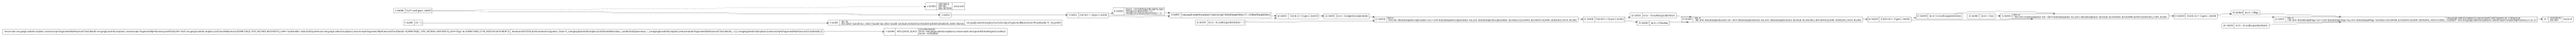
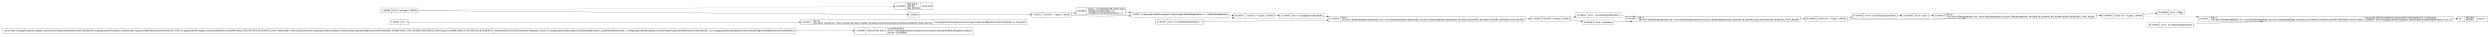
  digraph {
    fontname=Merriweather
    rankdir=LR
    node [fontname=Merriweather shape=record]
    edge [fontname=Merriweather]
    n1 [label="{0\:\ 0x0000|MTH_ENTER_BLOCK\l|r13.setPosition(8)\lint r0 = com.google.android.exoplayer2.extractor.mp4.Atom.parseFullAtomFlags(r13.readInt())\lint r10 = r13.readInt()\l}"]
    n2 [label="{2\:\ 0x0015|PHI: r10 \l  PHI: (r10v2 'trackId' int) = (r10v0 'trackId' int), (r10v1 'trackId' int) binds: [B:1:0x0013, B:5:0x001f] A[DONT_GENERATE, DONT_INLINE]\l|com.google.android.exoplayer2.extractor.mp4.FragmentedMp4Extractor$TrackBundle r9 = r14.get(r10)\l}"]
    n3 [label="{5\:\ 0x001f|r10 = 0\l}"]
    n4 [label="{3\:\ 0x001b|if (r9 != null) goto L_0x0021\l}"]
    n5 [label="{4\:\ 0x001d|SYNTHETIC\lRETURN\lORIG_RETURN\l|return null\l}"]
    n6 [label="{6\:\ 0x0021}"]
    n7 [label="{7\:\ 0x0023|if ((r0 & 1) == 0) goto L_0x0031\l}"]
    n8 [label="{8\:\ 0x0025|long r2 = r13.readUnsignedLongToLong()\lr9.fragment.dataPosition = r2\lr9.fragment.auxiliaryDataPosition = r2\l}"]
    n9 [label="{9\:\ 0x0031|com.google.android.exoplayer2.extractor.mp4.DefaultSampleValues r7 = r9.defaultSampleValues\l}"]
    n10 [label="{10\:\ 0x0035|if ((r0 & 2) == 0) goto L_0x005f\l}"]
    n11 [label="{22\:\ 0x005f|int r1 = r7.sampleDescriptionIndex\l}"]
    n12 [label="{11\:\ 0x0037|int r1 = r13.readUnsignedIntToInt() + \-1\l}"]
    n13 [label="{12\:\ 0x003d|PHI: r1 \l  PHI: (r1v1 'defaultSampleDescriptionIndex' int) = (r1v0 'defaultSampleDescriptionIndex' int), (r1v2 'defaultSampleDescriptionIndex' int) binds: [B:22:0x005f, B:11:0x0037] A[DONT_GENERATE, DONT_INLINE]\l}"]
    n14 [label="{13\:\ 0x003f|if ((r0 & 8) == 0) goto L_0x0062\l}"]
    n15 [label="{14\:\ 0x0041|int r4 = r13.readUnsignedIntToInt()\l}"]
    n16 [label="{23\:\ 0x0062|int r4 = r7.duration\l}"]
    n17 [label="{15\:\ 0x0045|PHI: r4 \l  PHI: (r4v1 'defaultSampleDuration' int) = (r4v0 'defaultSampleDuration' int), (r4v2 'defaultSampleDuration' int) binds: [B:23:0x0062, B:14:0x0041] A[DONT_GENERATE, DONT_INLINE]\l}"]
    n18 [label="{16\:\ 0x0047|if ((r0 & 16) == 0) goto L_0x0065\l}"]
    n19 [label="{17\:\ 0x0049|int r6 = r13.readUnsignedIntToInt()\l}"]
    n20 [label="{18\:\ 0x004d|PHI: r6 \l  PHI: (r6v1 'defaultSampleSize' int) = (r6v0 'defaultSampleSize' int), (r6v2 'defaultSampleSize' int) binds: [B:24:0x0065, B:17:0x0049] A[DONT_GENERATE, DONT_INLINE]\l}"]
    n21 [label="{24\:\ 0x0065|int r6 = r7.size\l}"]
    n22 [label="{19\:\ 0x004f|if ((r0 & 32) == 0) goto L_0x0068\l}"]
    n23 [label="{25\:\ 0x0068|int r5 = r7.flags\l}"]
    n24 [label="{21\:\ 0x0055|PHI: r5 \l  PHI: (r5v1 'defaultSampleFlags' int) = (r5v0 'defaultSampleFlags' int), (r5v2 'defaultSampleFlags' int) binds: [B:25:0x0068, B:20:0x0051] A[DONT_GENERATE, DONT_INLINE]\l|com.google.android.exoplayer2.extractor.mp4.TrackFragment r11 = r9.fragment\lr11.header = new com.google.android.exoplayer2.extractor.mp4.DefaultSampleValues(r1, r4, r6, r5)\l}"]
    n25 [label="{20\:\ 0x0051|int r5 = r13.readUnsignedIntToInt()\l}"]
-   n26 [label="{26\:\ ?|SYNTHETIC\lRETURN\l|return r9\l}"]
+   n26 [label="{26\:\ ?|METHOD\lRETURN\l|return r9\l}"]
    n27 [label="{private static com.google.android.exoplayer2.extractor.mp4.FragmentedMp4Extractor$TrackBundle com.google.android.exoplayer2.extractor.mp4.FragmentedMp4Extractor.parseTfhd((r13v0 'tfhd' com.google.android.exoplayer2.util.ParsableByteArray A[IMMUTABLE_TYPE, METHOD_ARGUMENT]), (r14v0 'trackBundles' android.util.SparseArray\<com.google.android.exoplayer2.extractor.mp4.FragmentedMp4Extractor$TrackBundle\> A[IMMUTABLE_TYPE, METHOD_ARGUMENT]), (r15v0 'flags' int A[IMMUTABLE_TYPE, METHOD_ARGUMENT]))  | Annotation[SYSTEM, dalvik.annotation.Signature, \{value=[(, Lcom\/google\/android\/exoplayer2\/util\/ParsableByteArray;, Landroid\/util\/SparseArray, \<, Lcom\/google\/android\/exoplayer2\/extractor\/mp4\/FragmentedMp4Extractor$TrackBundle;, \>;I), Lcom\/google\/android\/exoplayer2\/extractor\/mp4\/FragmentedMp4Extractor$TrackBundle;]\}]\l}"]
    n3 -> n2
    n4 -> n5 [style=dashed]
    n4 -> n6
    n6 -> n7
    n7 -> n8 [style=solid]
    n7 -> n9
    n8 -> n9
    n9 -> n10
    n10 -> n11
    n11 -> n13
    n12 -> n10 [style=dashed]
    n12 -> n13
    n13 -> n14
    n14 -> n15 [style=dashed]
    n14 -> n16
    n15 -> n17
    n16 -> n17
    n17 -> n18
    n18 -> n19 [style=dashed]
    n18 -> n20
-   n19 -> n20
+   n19 -> n21
    n20 -> n22
    n21 -> n20
    n22 -> n23
    n22 -> n24 [style=dashed]
-   n23 -> n24
    n24 -> n26
    n25 -> n24
    n27 -> n1
  }
